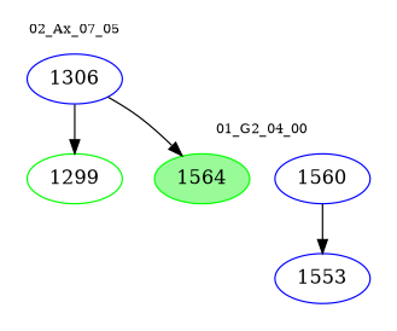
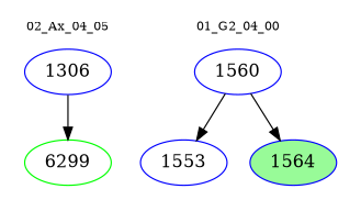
  digraph {
    node [color=blue fillcolor=white style=filled]
    edge [color=black]
    n1 [label=1306]
-   n2 [color=green label=1299]
+   n2 [color=green label=6299]
    n3 [label=1560]
    n4 [label=1553]
-   n5 [color=green fillcolor=palegreen label=1564]
+   n5 [fillcolor=palegreen label=1564]
    subgraph cluster_1 {
      color=white
      fontsize=10
-     label="02_Ax_07_05"
+     label="02_Ax_04_05"
      n1
      n2
    }
    subgraph cluster_2 {
      color=white
      fontsize=10
      label="01_G2_04_00"
      n3
      n4
      n5
    }
    n1 -> n2
    n3 -> n4
-   n1 -> n5
+   n3 -> n5
  }
